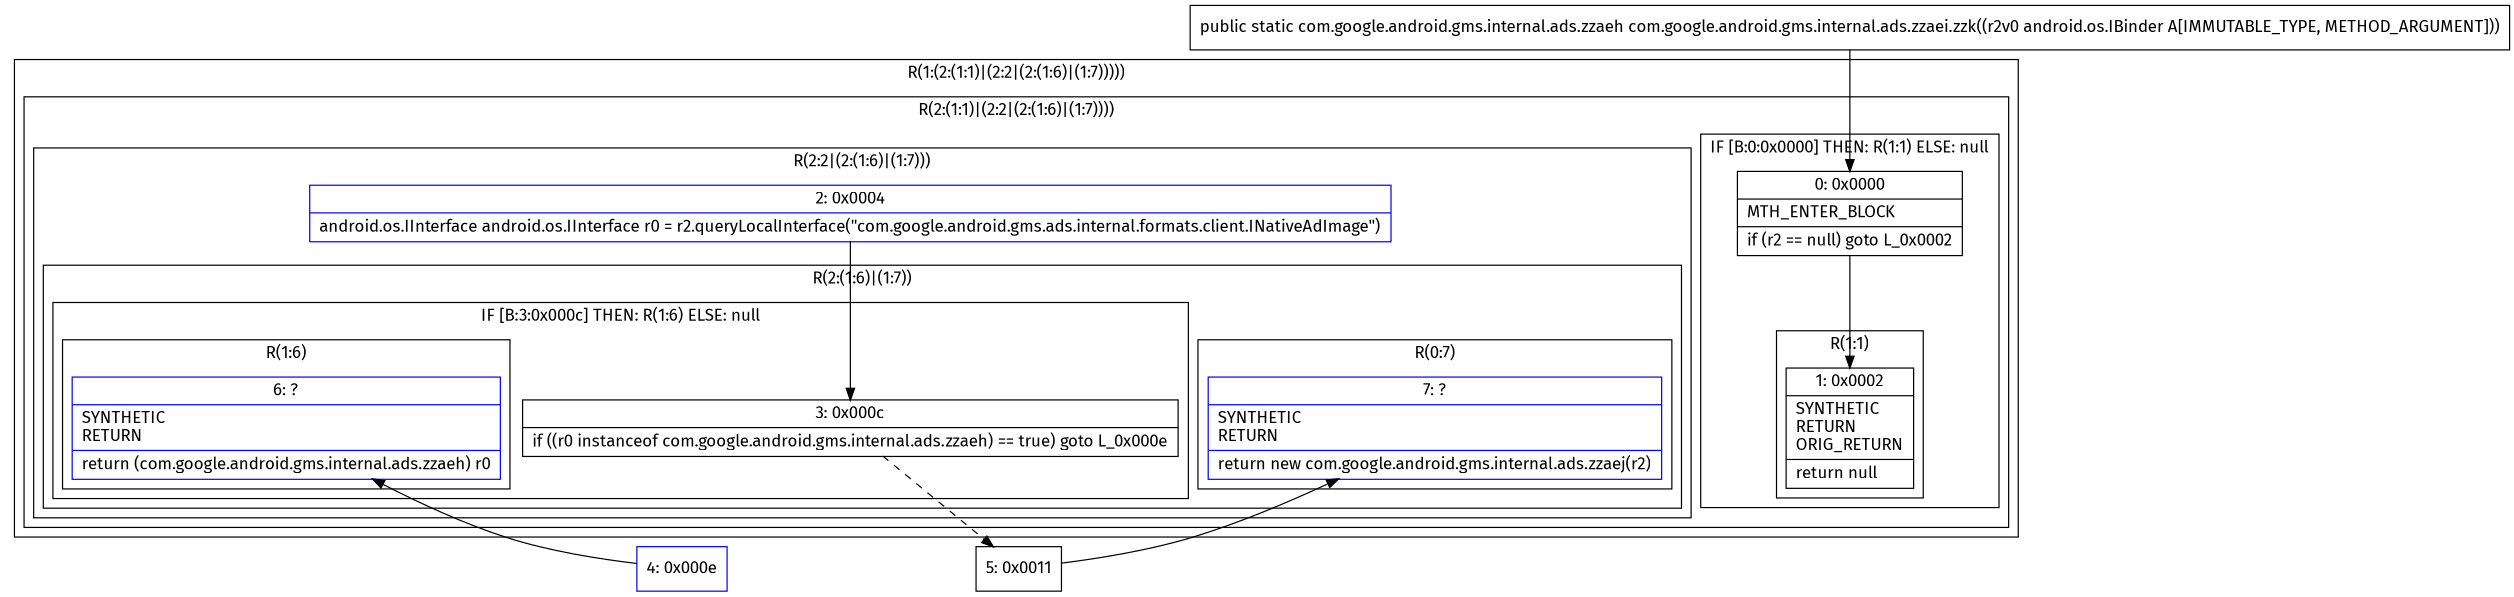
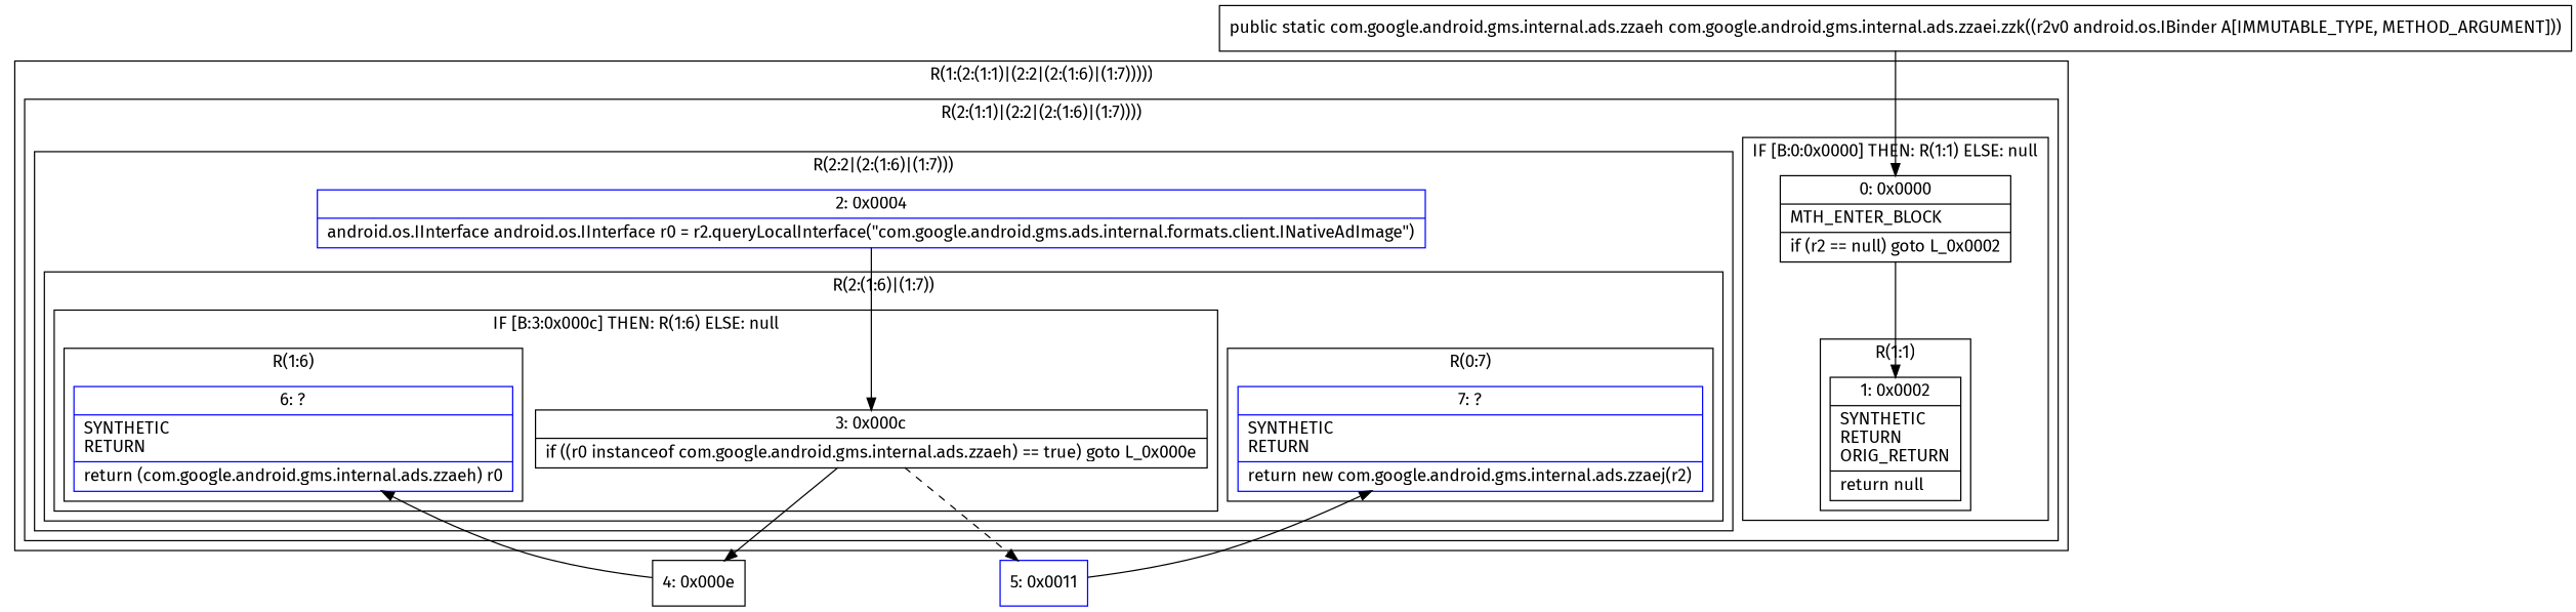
  digraph {
    fontname="Fira Sans"
    node [color=black fontname="Fira Sans" shape=record]
    edge [fontname="Fira Sans"]
    n1 [label="{1\:\ 0x0002|SYNTHETIC\lRETURN\lORIG_RETURN\l|return null\l}"]
    n2 [label="{0\:\ 0x0000|MTH_ENTER_BLOCK\l|if (r2 == null) goto L_0x0002\l}"]
    n3 [color=blue label="{6\:\ ?|SYNTHETIC\lRETURN\l|return (com.google.android.gms.internal.ads.zzaeh) r0\l}"]
    n4 [label="{3\:\ 0x000c|if ((r0 instanceof com.google.android.gms.internal.ads.zzaeh) == true) goto L_0x000e\l}"]
    n5 [color=blue label="{7\:\ ?|SYNTHETIC\lRETURN\l|return new com.google.android.gms.internal.ads.zzaej(r2)\l}"]
    n6 [color=blue label="{2\:\ 0x0004|android.os.IInterface android.os.IInterface r0 = r2.queryLocalInterface(\"com.google.android.gms.ads.internal.formats.client.INativeAdImage\")\l}"]
-   n7 [color=blue label="{4\:\ 0x000e}"]
-   n8 [label="{5\:\ 0x0011}"]
+   n7 [label="{4\:\ 0x000e}"]
+   n8 [color=blue label="{5\:\ 0x0011}"]
    n9 [label="{public static com.google.android.gms.internal.ads.zzaeh com.google.android.gms.internal.ads.zzaei.zzk((r2v0 android.os.IBinder A[IMMUTABLE_TYPE, METHOD_ARGUMENT])) }"]
    subgraph cluster_1 {
      label="R(1:(2:(1:1)|(2:2|(2:(1:6)|(1:7)))))"
      subgraph cluster_2 {
        label="R(2:(1:1)|(2:2|(2:(1:6)|(1:7))))"
        subgraph cluster_3 {
          label="IF [B:0:0x0000] THEN: R(1:1) ELSE: null"
          n2
          subgraph cluster_4 {
            label="R(1:1)"
            n1
          }
        }
        subgraph cluster_5 {
          label="R(2:2|(2:(1:6)|(1:7)))"
          n6
          subgraph cluster_6 {
            label="R(2:(1:6)|(1:7))"
            subgraph cluster_7 {
              label="IF [B:3:0x000c] THEN: R(1:6) ELSE: null"
              n4
              subgraph cluster_8 {
                label="R(1:6)"
                n3
              }
            }
            subgraph cluster_9 {
              label="R(0:7)"
              n5
            }
          }
        }
      }
    }
    n2 -> n1
+   n4 -> n7
    n4 -> n8 [style=dashed]
    n6 -> n4
    n7 -> n3
    n8 -> n5
    n9 -> n2
  }
